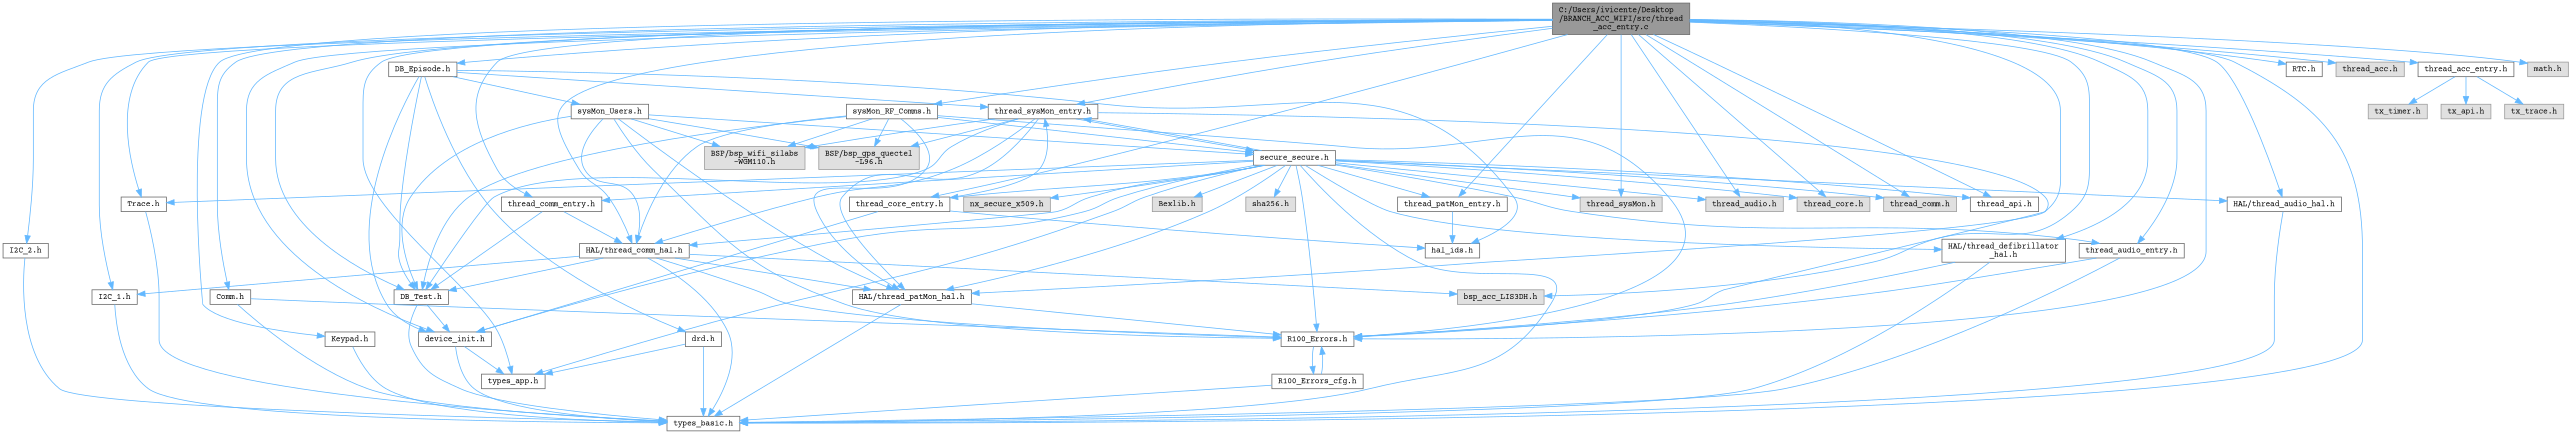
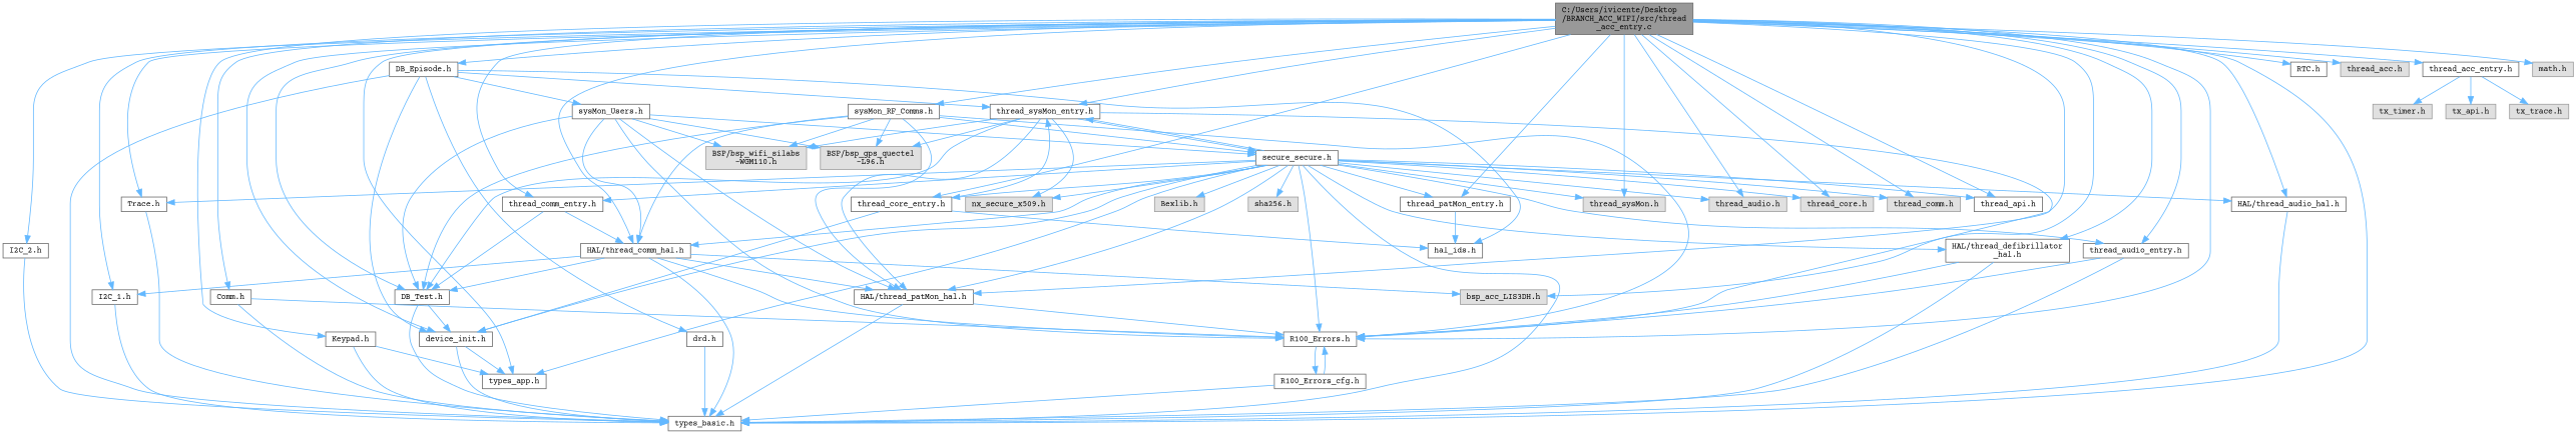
  digraph {
    fontname="Courier Prime"
    node [color=grey40 fillcolor=white fontname="Courier Prime" fontsize=10 shape=box style=filled]
    edge [color=steelblue1 fontname="Courier Prime" fontsize=10 labelfontname=Helvetica labelfontsize=10 style=solid]
    n1 [color=gray40 fillcolor=grey60 fontcolor=black height=0.2 label="C:/Users/ivicente/Desktop\l/BRANCH_ACC_WIFI/src/thread\l_acc_entry.c" width=0.4]
    n2 [height=0.2 label="device_init.h" width=0.4]
    n3 [height=0.2 label="types_basic.h" width=0.4]
    n4 [height=0.2 label="R100_Errors.h" width=0.4]
    n5 [height=0.2 label="types_app.h" width=0.4]
    n6 [height=0.2 label="Trace.h" width=0.4]
    n7 [height=0.2 label="Comm.h" width=0.4]
    n8 [height=0.2 label="I2C_1.h" width=0.4]
    n9 [height=0.2 label="I2C_2.h" width=0.4]
    n10 [height=0.2 label="RTC.h" width=0.4]
    n11 [height=0.2 label="Keypad.h" width=0.4]
    n12 [height=0.2 label="DB_Test.h" width=0.4]
    n13 [height=0.2 label="DB_Episode.h" width=0.4]
    n14 [height=0.2 label="HAL/thread_patMon_hal.h" width=0.4]
    n15 [height=0.2 label="HAL/thread_comm_hal.h" width=0.4]
    n16 [color=grey60 fillcolor="#E0E0E0" height=0.2 label="bsp_acc_LIS3DH.h" width=0.4]
    n17 [height=0.2 label="HAL/thread_defibrillator\l_hal.h" width=0.4]
    n18 [height=0.2 label="HAL/thread_audio_hal.h" width=0.4]
    n19 [height=0.2 label="thread_comm_entry.h" width=0.4]
    n20 [height=0.2 label="thread_patMon_entry.h" width=0.4]
    n21 [height=0.2 label="thread_sysMon_entry.h" width=0.4]
    n22 [color=grey60 fillcolor="#E0E0E0" height=0.2 label="thread_sysMon.h" width=0.4]
    n23 [height=0.2 label="thread_audio_entry.h" width=0.4]
    n24 [color=grey60 fillcolor="#E0E0E0" height=0.2 label="thread_audio.h" width=0.4]
    n25 [height=0.2 label="thread_core_entry.h" width=0.4]
    n26 [color=grey60 fillcolor="#E0E0E0" height=0.2 label="thread_core.h" width=0.4]
    n27 [color=grey60 fillcolor="#E0E0E0" height=0.2 label="thread_comm.h" width=0.4]
    n28 [height=0.2 label="thread_api.h" width=0.4]
    n29 [color=grey60 fillcolor="#E0E0E0" height=0.2 label="thread_acc.h" width=0.4]
    n30 [height=0.2 label="thread_acc_entry.h" width=0.4]
    n31 [height=0.2 label="sysMon_RF_Comms.h" width=0.4]
    n32 [color=grey60 fillcolor="#E0E0E0" height=0.2 label="math.h" width=0.4]
    n33 [height=0.2 label="R100_Errors_cfg.h" width=0.4]
    n34 [height=0.2 label="drd.h" width=0.4]
    n35 [height=0.2 label="sysMon_Users.h" width=0.4]
    n36 [height=0.2 label="hal_ids.h" width=0.4]
    n37 [height=0.2 label="secure_secure.h" width=0.4]
    n38 [color=grey60 fillcolor="#E0E0E0" height=0.2 label="BSP/bsp_wifi_silabs\l-WGM110.h" width=0.4]
    n39 [color=grey60 fillcolor="#E0E0E0" height=0.2 label="BSP/bsp_gps_quectel\l-L96.h" width=0.4]
    n40 [color=grey60 fillcolor="#E0E0E0" height=0.2 label="tx_api.h" width=0.4]
    n41 [color=grey60 fillcolor="#E0E0E0" height=0.2 label="tx_trace.h" width=0.4]
    n42 [color=grey60 fillcolor="#E0E0E0" height=0.2 label="tx_timer.h" width=0.4]
    n43 [color=grey60 fillcolor="#E0E0E0" height=0.2 label="nx_secure_x509.h" width=0.4]
    n44 [color=grey60 fillcolor="#E0E0E0" height=0.2 label="sha256.h" width=0.4]
    n45 [color=grey60 fillcolor="#E0E0E0" height=0.2 label="Bexlib.h" width=0.4]
    n1 -> n2
    n1 -> n3
    n1 -> n4
    n1 -> n5
    n1 -> n6
    n1 -> n7
    n1 -> n8
    n1 -> n9
    n1 -> n10
    n1 -> n11
    n1 -> n12
    n1 -> n13
    n1 -> n14
    n1 -> n15
    n1 -> n16
    n1 -> n17
    n1 -> n18
    n1 -> n19
    n1 -> n20
    n1 -> n21
    n1 -> n22
    n1 -> n23
    n1 -> n24
    n1 -> n25
    n1 -> n26
    n1 -> n27
    n1 -> n28
    n1 -> n29
    n1 -> n30
    n1 -> n31
    n1 -> n32
    n2 -> n3
    n2 -> n5
    n4 -> n33
    n6 -> n3
    n7 -> n3
    n7 -> n4
    n8 -> n3
    n9 -> n3
    n11 -> n3
-   n34 -> n5
+   n11 -> n5
    n12 -> n2
    n12 -> n3
    n13 -> n2
-   n13 -> n12
+   n13 -> n3
    n13 -> n21
    n13 -> n34
    n13 -> n35
    n13 -> n36
    n14 -> n3
    n14 -> n4
    n15 -> n3
    n15 -> n4
    n15 -> n8
    n15 -> n12
    n15 -> n14
    n15 -> n16
    n17 -> n3
    n17 -> n4
    n18 -> n3
    n19 -> n12
    n19 -> n15
    n20 -> n36
    n21 -> n4
    n21 -> n12
    n21 -> n14
-   n21 -> n15
+   n21 -> n43
    n21 -> n37
    n21 -> n38
    n21 -> n39
    n23 -> n3
    n23 -> n4
    n25 -> n2
    n25 -> n21
    n25 -> n36
    n30 -> n40
    n30 -> n41
    n30 -> n42
    n31 -> n4
    n31 -> n12
    n31 -> n14
    n31 -> n15
    n31 -> n37
    n31 -> n38
    n31 -> n39
    n33 -> n3
    n33 -> n4
    n34 -> n3
    n35 -> n4
    n35 -> n12
    n35 -> n14
    n35 -> n15
    n35 -> n37
    n35 -> n38
    n35 -> n39
    n37 -> n2
    n37 -> n3
    n37 -> n4
    n37 -> n5
    n37 -> n6
    n37 -> n14
    n37 -> n15
    n37 -> n17
    n37 -> n18
    n37 -> n19
    n37 -> n20
    n37 -> n21
    n37 -> n22
    n37 -> n23
    n37 -> n24
    n37 -> n25
    n37 -> n26
    n37 -> n27
    n37 -> n28
    n37 -> n43
    n37 -> n44
    n37 -> n45
  }
